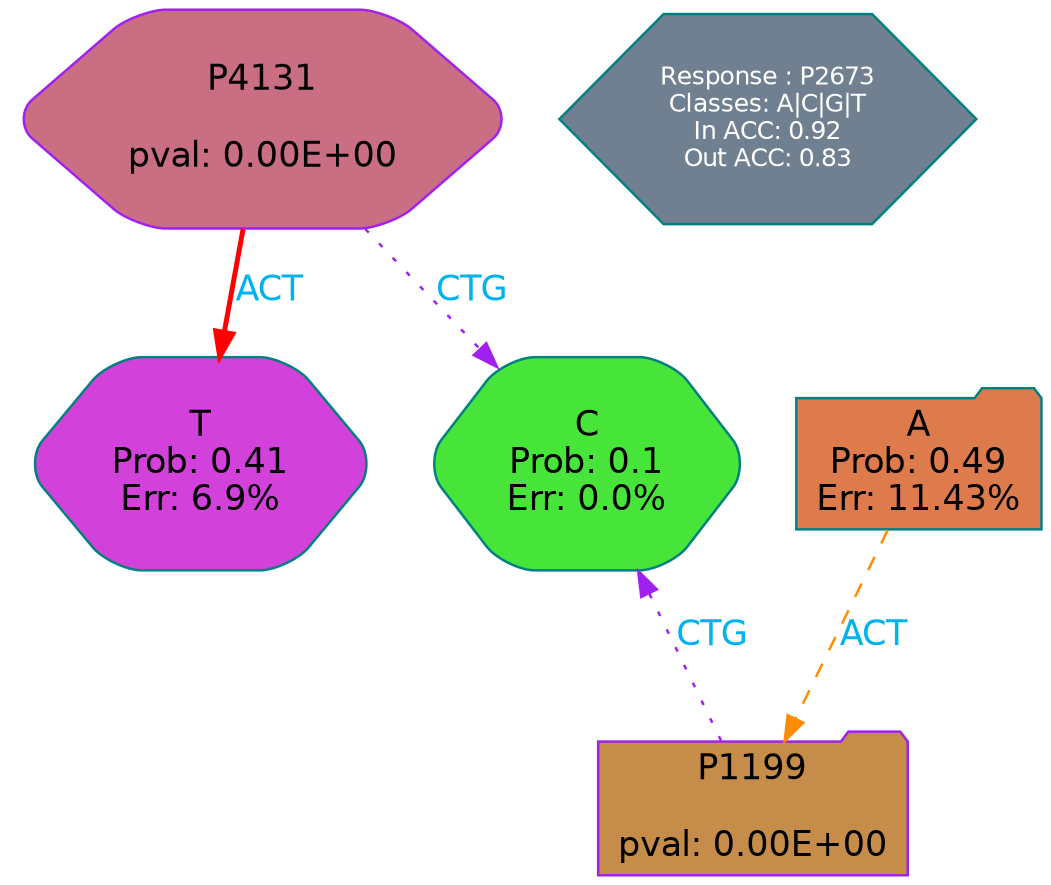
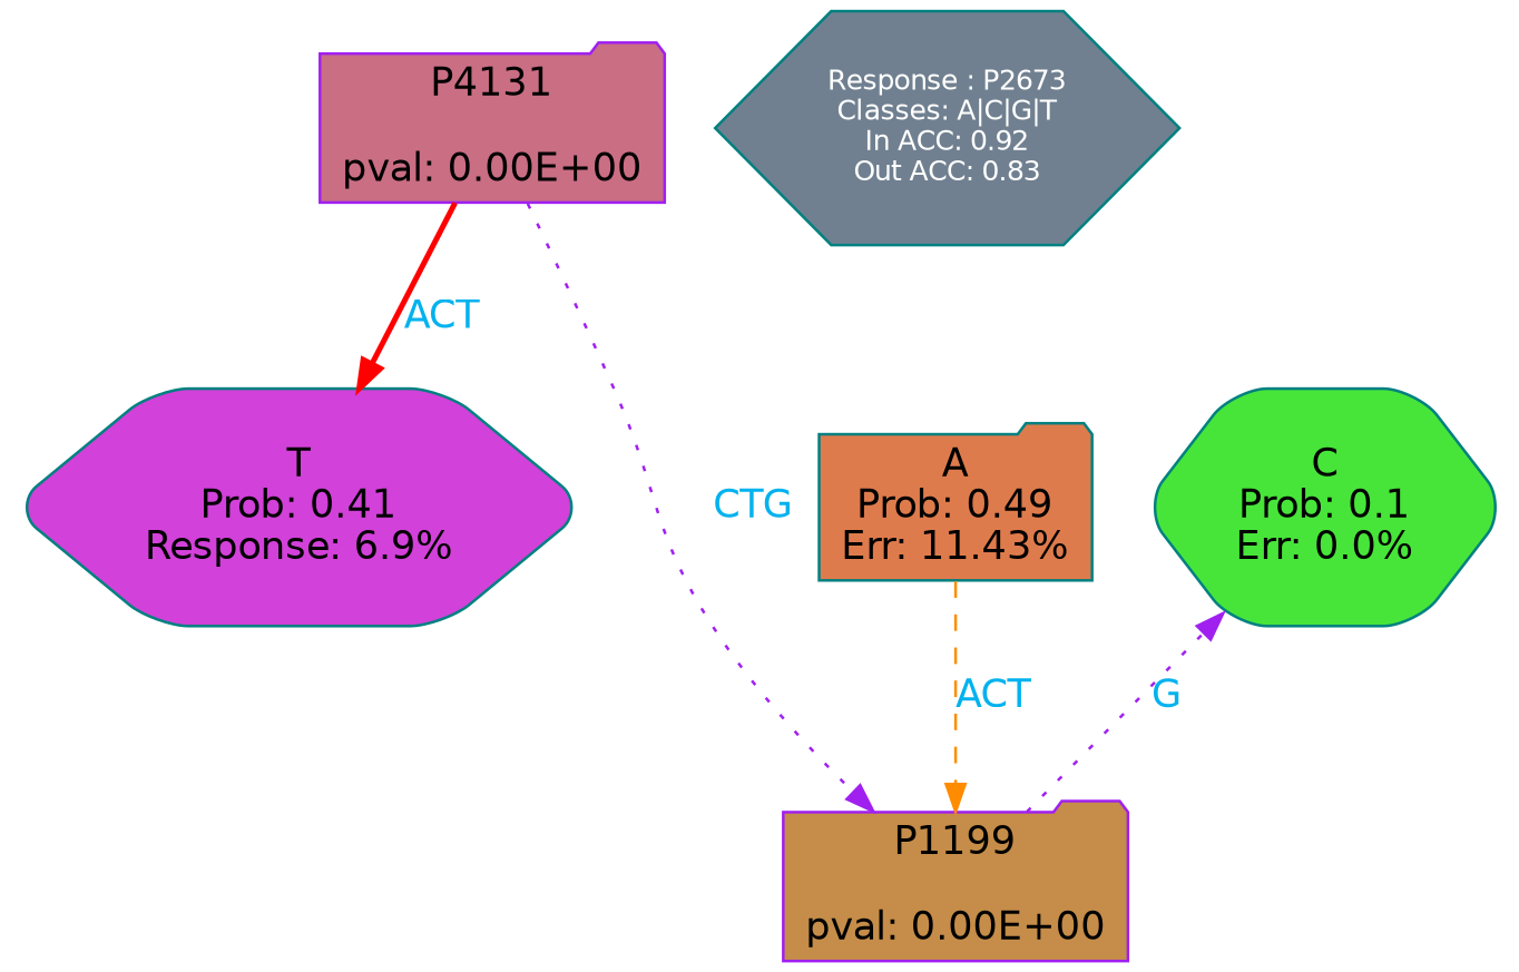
  digraph {
    ranksep=equally
    splines=polylines
    node [color=teal fontname=helvetica shape=hexagon style="filled, rounded"]
    edge [color=purple fontcolor=deepskyblue2 fontname=helvetica style=dotted]
-   n1 [fillcolor="#d241d9" label="T\nProb: 0.41\nErr: 6.9%"]
+   n1 [fillcolor="#d241d9" label="T\nProb: 0.41\nResponse: 6.9%"]
    n2 [fillcolor="#de7b4c" label="A\nProb: 0.49\nErr: 11.43%" shape=folder]
    n3 [fillcolor="#47e539" label="C\nProb: 0.1\nErr: 0.0%"]
    n4 [align=left fillcolor=slategray fontcolor=white fontsize=10 label="Response : P2673\nClasses: A|C|G|T\nIn ACC: 0.92\nOut ACC: 0.83\n" style=filled]
-   n5 [color=purple fillcolor="#ca6e84" label="P4131\n\npval: 0.00E+00"]
+   n5 [color=purple fillcolor="#ca6e84" label="P4131\n\npval: 0.00E+00" shape=folder]
    n6 [color=purple fillcolor="#c58d49" label="P1199\n\npval: 0.00E+00" shape=folder]
    subgraph sub_1 {
      rank=same
      n1
      n2
      n3
    }
    subgraph sub_2 {
      rank=same
      n4
      n5
    }
    n2 -> n6 [color=darkorange label=ACT style=dashed]
    n5 -> n1 [color=red label=ACT style=bold]
-   n5 -> n3 [label=CTG]
-   n6 -> n3 [label=CTG]
+   n5 -> n6 [label=CTG]
+   n6 -> n3 [label=G]
  }
